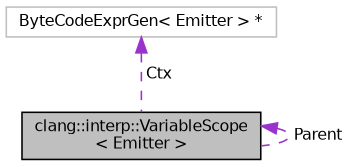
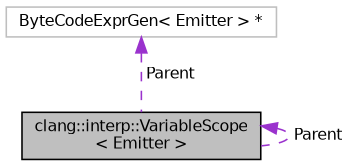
  digraph {
    node [fontname=Helvetica fontsize=10 shape=record]
    edge [color=darkorchid3 dir=back fontname=Helvetica fontsize=10 labelfontname=Helvetica labelfontsize=10 style=dashed]
    n1 [color=black fillcolor=grey75 fontcolor=black height=0.2 label="clang::interp::VariableScope\l\< Emitter \>" style=filled width=0.4]
    n2 [color=grey75 height=0.2 label="ByteCodeExprGen\< Emitter \> *" width=0.4]
    n1 -> n1 [label=" Parent"]
-   n2 -> n1 [label=" Ctx"]
+   n2 -> n1 [label=" Parent"]
  }
